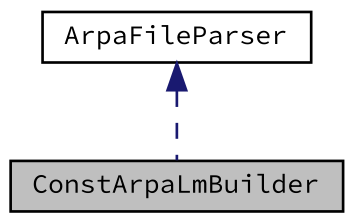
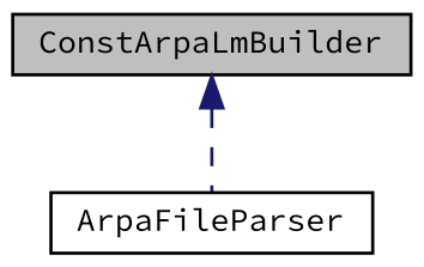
  digraph {
    fontname="Source Code Pro"
    node [color=black fontname="Source Code Pro" fontsize=10 shape=record style=filled]
    n1 [fillcolor=grey75 fontcolor=black height=0.2 label=ConstArpaLmBuilder width=0.4]
    n2 [fillcolor=white height=0.2 label=ArpaFileParser width=0.4]
-   n2 -> n1 [color=midnightblue dir=back fontname="Source Code Pro" fontsize=10 labelfontname=Helvetica labelfontsize=10 style=dashed]
+   n1 -> n2 [color=midnightblue dir=back fontname="Source Code Pro" fontsize=10 labelfontname=Helvetica labelfontsize=10 style=dashed]
  }
